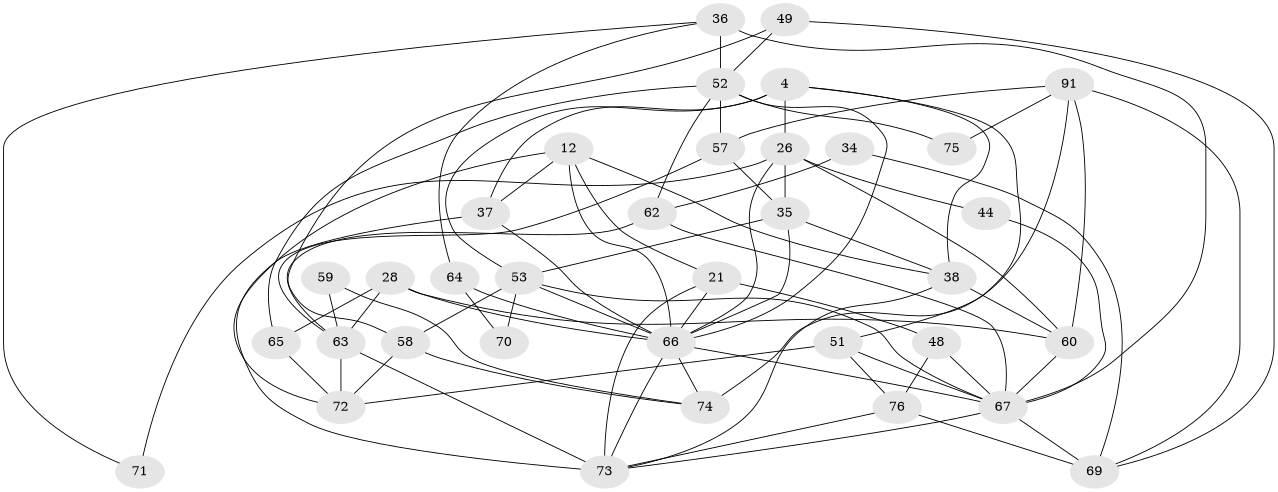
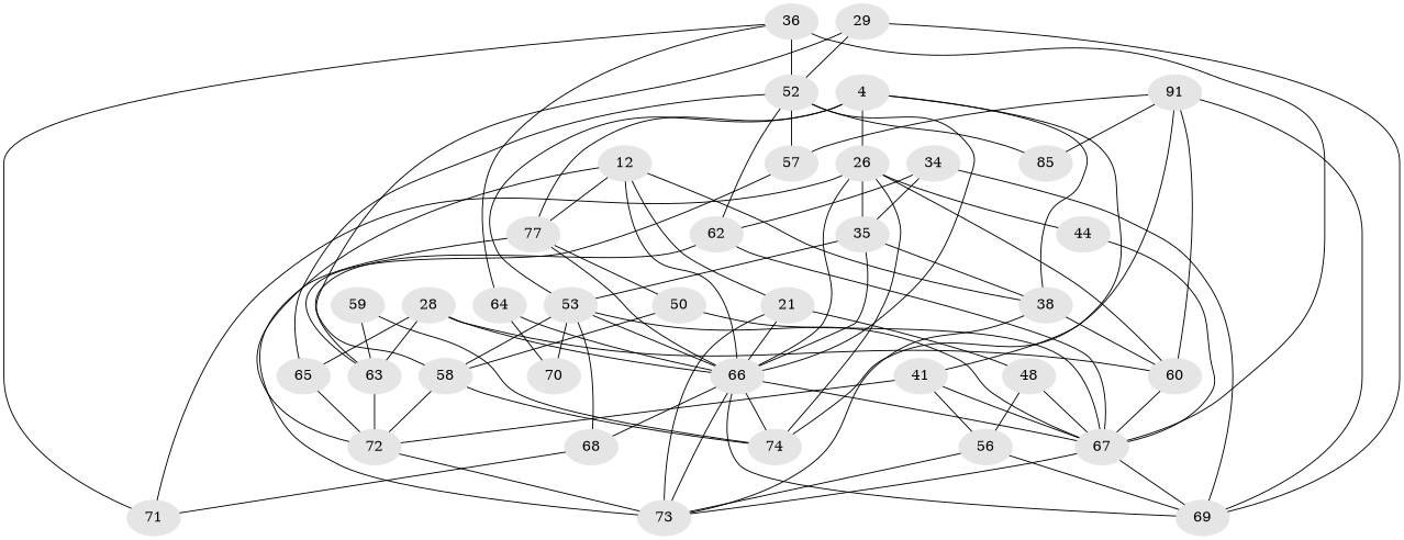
  graph {
    node [color=gray90 style=filled]
    4 [super="+2"]
    26 [super="+6"]
-   37 [super="+10"]
+   37 [super="+10" label=77]
    38 [super="+3"]
-   51
+   51 [label=41]
    53 [super="+16+33"]
    66 [super="+29+20+61+47"]
    35 [super="+22"]
    44
    60 [super="+45"]
    71 [super="+5"]
    74 [super="+54"]
    73 [super="+8+9"]
+   50 [super="+15"]
    72 [super="+7"]
    67 [super="+40+46+30"]
-   56 [label=76]
+   56
    58
+   68
    70
    12 [super="+11"]
    21
    48
    69 [super="+43"]
    28
    63 [super="+55"]
    65
    34
    62
    52 [super="+18+25"]
    57
-   75
+   75 [label=85]
    36
    64
    n35 [label=91 super="+32"]
-   49
+   49 [label=29]
    59
    4 -- 26
    4 -- 37
    4 -- 38
    4 -- 51
    4 -- 53
    26 -- 66
    26 -- 35
    26 -- 44
    26 -- 60
    26 -- 71 [weight=2]
+   26 -- 74
    37 -- 66
    37 -- 73
+   37 -- 50
    38 -- 60
    38 -- 73
    51 -- 72
    51 -- 67
    51 -- 56
    53 -- 66 [weight=2]
    53 -- 67
    53 -- 58
+   53 -- 68
    53 -- 70
    66 -- 74 [weight=4]
    66 -- 73
    66 -- 67 [weight=2]
+   66 -- 68
+   66 -- 69
    35 -- 38 [weight=2]
    35 -- 53 [weight=3]
    35 -- 66 [weight=2]
    44 -- 67
    60 -- 67 [weight=2]
-   63 -- 73
+   50 -- 67
+   50 -- 58
+   72 -- 73
    67 -- 73
    67 -- 69 [weight=2]
    56 -- 73
    56 -- 69
    58 -- 74
    58 -- 72
+   68 -- 71
    12 -- 37
    12 -- 38 [weight=2]
    12 -- 66
    12 -- 72
    12 -- 21 [weight=2]
    21 -- 66
    21 -- 73
    21 -- 48
    48 -- 67
    48 -- 56
    28 -- 66
    28 -- 60 [weight=2]
    28 -- 63 [weight=2]
    28 -- 65
    63 -- 72 [weight=2]
    65 -- 72
-   57 -- 35
+   34 -- 35
    34 -- 69
    34 -- 62
    62 -- 67
    62 -- 63
    52 -- 66 [weight=2]
    52 -- 65
    52 -- 62
    52 -- 57
    52 -- 75
    57 -- 63
    36 -- 71
    36 -- 67
    36 -- 52 [weight=3]
    36 -- 64
    64 -- 66
    64 -- 70
    n35 -- 60
    n35 -- 74 [weight=2]
    n35 -- 69 [weight=2]
    n35 -- 57
    n35 -- 75
    49 -- 58
    49 -- 69
    49 -- 52
    59 -- 74
    59 -- 63
  }
